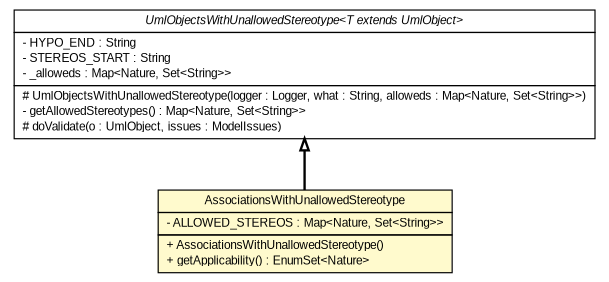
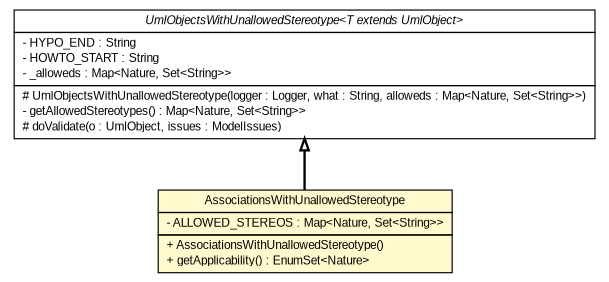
  digraph {
    nodesep=0.25
    ranksep=0.5
    node [fontcolor=black fontname=arial fontsize=10.0 shape=plaintext]
    n1 [label=<<table title="org.tanjakostic.jcleancim.validation.AssociationValidator.AssociationsWithUnallowedStereotype" border="0" cellborder="1" cellspacing="0" cellpadding="2" port="p" bgcolor="lemonChiffon" href="./AssociationValidator.AssociationsWithUnallowedStereotype.html"> 		<tr><td><table border="0" cellspacing="0" cellpadding="1"> <tr><td align="center" balign="center"> AssociationsWithUnallowedStereotype </td></tr> 		</table></td></tr> 		<tr><td><table border="0" cellspacing="0" cellpadding="1"> <tr><td align="left" balign="left"> - ALLOWED_STEREOS : Map&lt;Nature, Set&lt;String&gt;&gt; </td></tr> 		</table></td></tr> 		<tr><td><table border="0" cellspacing="0" cellpadding="1"> <tr><td align="left" balign="left"> + AssociationsWithUnallowedStereotype() </td></tr> <tr><td align="left" balign="left"> + getApplicability() : EnumSet&lt;Nature&gt; </td></tr> 		</table></td></tr> 		</table>>]
-   n2 [label=<<table title="org.tanjakostic.jcleancim.validation.AbstractRule.UmlObjectsWithUnallowedStereotype" border="0" cellborder="1" cellspacing="0" cellpadding="2" port="p" href="./AbstractRule.UmlObjectsWithUnallowedStereotype.html"> 		<tr><td><table border="0" cellspacing="0" cellpadding="1"> <tr><td align="center" balign="center"><font face="Arial Italic"> UmlObjectsWithUnallowedStereotype&lt;T extends UmlObject&gt; </font></td></tr> 		</table></td></tr> 		<tr><td><table border="0" cellspacing="0" cellpadding="1"> <tr><td align="left" balign="left"> - HYPO_END : String </td></tr> <tr><td align="left" balign="left"> - STEREOS_START : String </td></tr> <tr><td align="left" balign="left"> - _alloweds : Map&lt;Nature, Set&lt;String&gt;&gt; </td></tr> 		</table></td></tr> 		<tr><td><table border="0" cellspacing="0" cellpadding="1"> <tr><td align="left" balign="left"> # UmlObjectsWithUnallowedStereotype(logger : Logger, what : String, alloweds : Map&lt;Nature, Set&lt;String&gt;&gt;) </td></tr> <tr><td align="left" balign="left"> - getAllowedStereotypes() : Map&lt;Nature, Set&lt;String&gt;&gt; </td></tr> <tr><td align="left" balign="left"> # doValidate(o : UmlObject, issues : ModelIssues) </td></tr> 		</table></td></tr> 		</table>>]
+   n2 [label=<<table title="org.tanjakostic.jcleancim.validation.AbstractRule.UmlObjectsWithUnallowedStereotype" border="0" cellborder="1" cellspacing="0" cellpadding="2" port="p" href="./AbstractRule.UmlObjectsWithUnallowedStereotype.html"> 		<tr><td><table border="0" cellspacing="0" cellpadding="1"> <tr><td align="center" balign="center"><font face="Arial Italic"> UmlObjectsWithUnallowedStereotype&lt;T extends UmlObject&gt; </font></td></tr> 		</table></td></tr> 		<tr><td><table border="0" cellspacing="0" cellpadding="1"> <tr><td align="left" balign="left"> - HYPO_END : String </td></tr> <tr><td align="left" balign="left"> - HOWTO_START : String </td></tr> <tr><td align="left" balign="left"> - _alloweds : Map&lt;Nature, Set&lt;String&gt;&gt; </td></tr> 		</table></td></tr> 		<tr><td><table border="0" cellspacing="0" cellpadding="1"> <tr><td align="left" balign="left"> # UmlObjectsWithUnallowedStereotype(logger : Logger, what : String, alloweds : Map&lt;Nature, Set&lt;String&gt;&gt;) </td></tr> <tr><td align="left" balign="left"> - getAllowedStereotypes() : Map&lt;Nature, Set&lt;String&gt;&gt; </td></tr> <tr><td align="left" balign="left"> # doValidate(o : UmlObject, issues : ModelIssues) </td></tr> 		</table></td></tr> 		</table>>]
    n2 -> n1 [arrowtail=empty dir=back fontname=arial fontsize=10 headport=p labelfontname=arial labelfontsize=10 tailport=p style=bold]
  }
